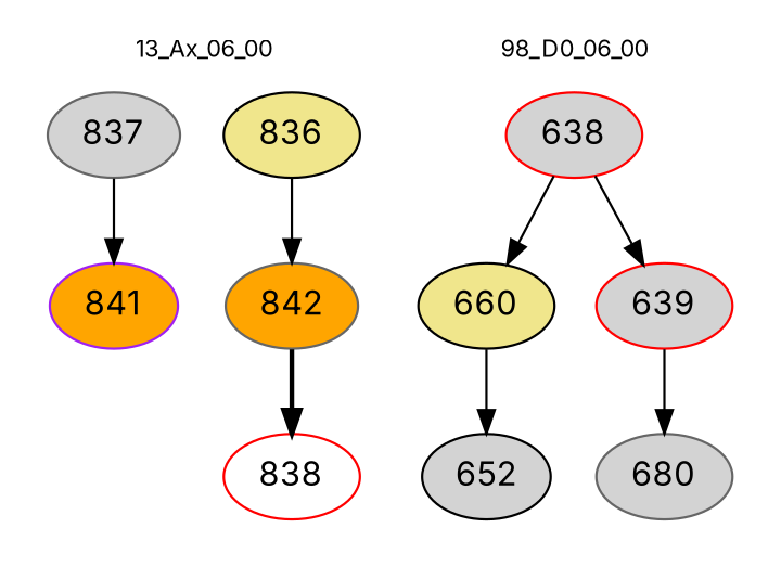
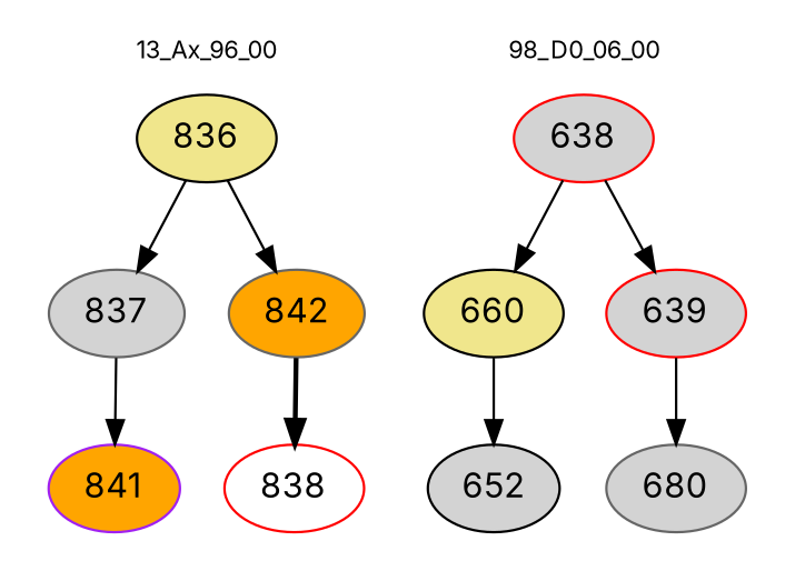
  digraph {
    fontname=Inter
    node [color=black fillcolor=lightgrey fontname=Inter style=filled]
    edge [color=black fontname=Inter style=solid]
    n1 [fillcolor=khaki label=836]
    n2 [color=gray40 label=837]
    n3 [color=gray40 fillcolor=orange label=842]
    n4 [color=purple fillcolor=orange label=841]
    n5 [color=red fillcolor=white label=838]
    n6 [color=red label=638]
    n7 [fillcolor=khaki label=660]
    n8 [color=red label=639]
    n9 [label=652]
    n10 [color=gray40 label=680]
    subgraph cluster_1 {
      color=white
      fontsize=10
-     label="13_Ax_06_00"
+     label="13_Ax_96_00"
      n1
      n2
      n3
      n4
      n5
    }
    subgraph cluster_2 {
      color=white
      fontsize=10
      label="98_D0_06_00"
      n6
      n7
      n8
      n9
      n10
    }
+   n1 -> n2
    n1 -> n3
    n2 -> n4
    n3 -> n5 [style=bold]
    n6 -> n7
    n6 -> n8
    n7 -> n9
    n8 -> n10
  }
